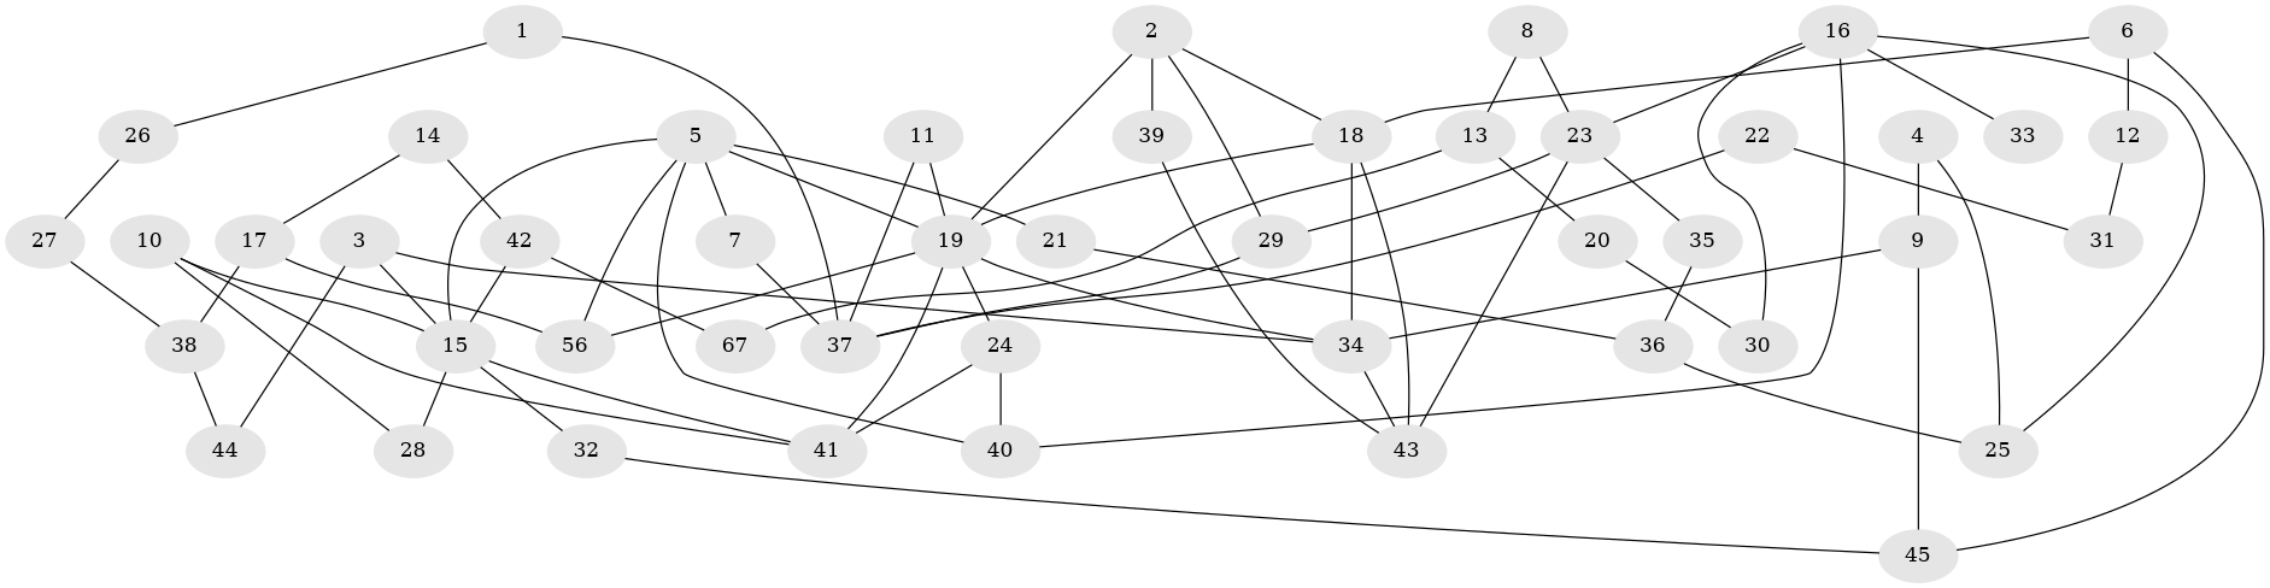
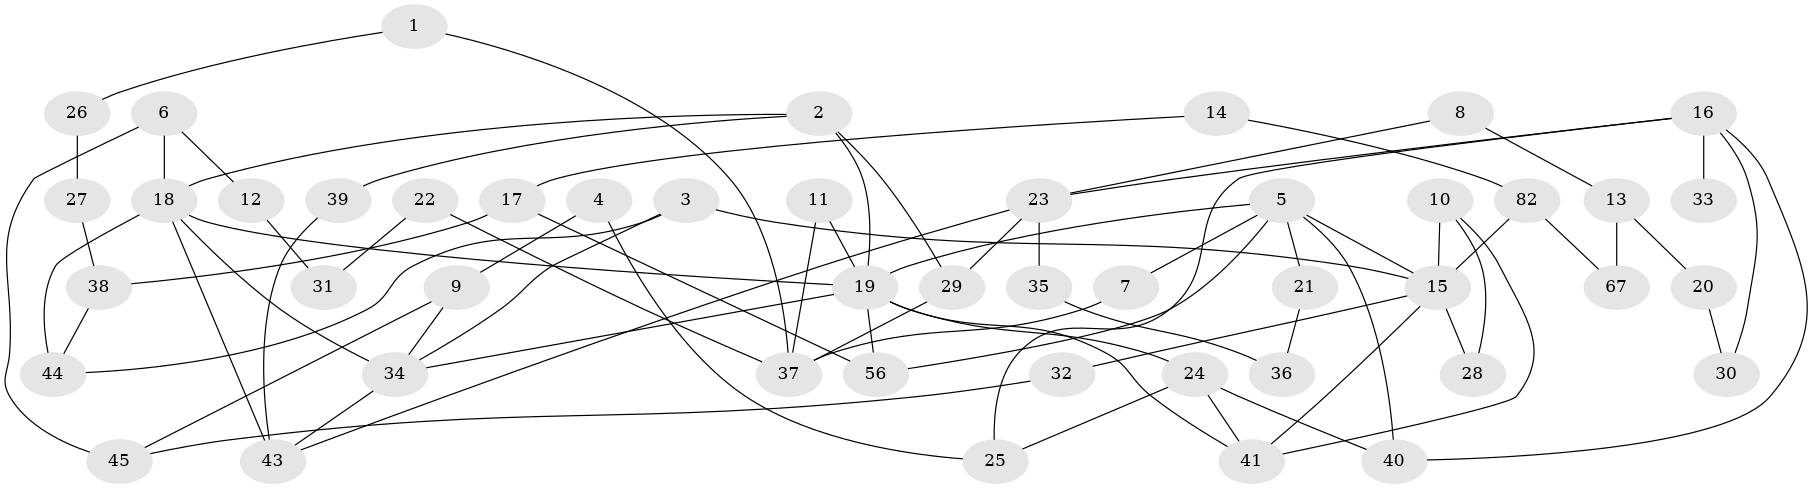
  graph {
    fontname="DejaVu Serif"
    node [color=gray90 fontname="DejaVu Serif" style=filled]
    edge [fontname="DejaVu Serif" weight=1.0]
    1
    26
    37
    27
    2
    18
    19
    29
    39
    34
    44
    43
    n13 [label=56]
    41
    24
    3
    15
    28
    32
    4
    9
    25
    45
    22
    31
    5
    7
    21
    40
    36
    6
    12
    8
    13
    23
    20
    n37 [label=67]
    35
    10
    11
    30
    14
    17
-   42
+   42 [label=82]
    38
    16
    33
    1 -- 26
    1 -- 37
    26 -- 27
    27 -- 38
    2 -- 18
    2 -- 19
    2 -- 29
    2 -- 39 [weight=2.0]
    18 -- 19
    18 -- 34 [weight=2.0]
+   18 -- 44
    18 -- 43
    19 -- 34
    19 -- n13
    19 -- 41
    19 -- 24
    29 -- 37
    39 -- 43
    34 -- 43
    24 -- 41
-   36 -- 25
+   24 -- 25
    24 -- 40
    3 -- 34
    3 -- 44
    3 -- 15
    15 -- 41
    15 -- 28
    15 -- 32
    32 -- 45
    4 -- 9
    4 -- 25
    9 -- 34
    9 -- 45
    22 -- 37
    22 -- 31
    5 -- 19
    5 -- n13
    5 -- 15
    5 -- 7
    5 -- 21
    5 -- 40
    7 -- 37
    21 -- 36
    6 -- 18
    6 -- 45
    6 -- 12
    12 -- 31
    8 -- 13
    8 -- 23
    13 -- 20
    13 -- n37
    23 -- 29
    23 -- 43
    23 -- 35
    20 -- 30
    35 -- 36
    10 -- 41
    10 -- 15
    10 -- 28
    11 -- 37
    11 -- 19
    14 -- 17
    14 -- 42
    17 -- n13
    17 -- 38
    42 -- 15
    42 -- n37
    38 -- 44
    16 -- 25
    16 -- 40
    16 -- 23
    16 -- 30
    16 -- 33
  }
